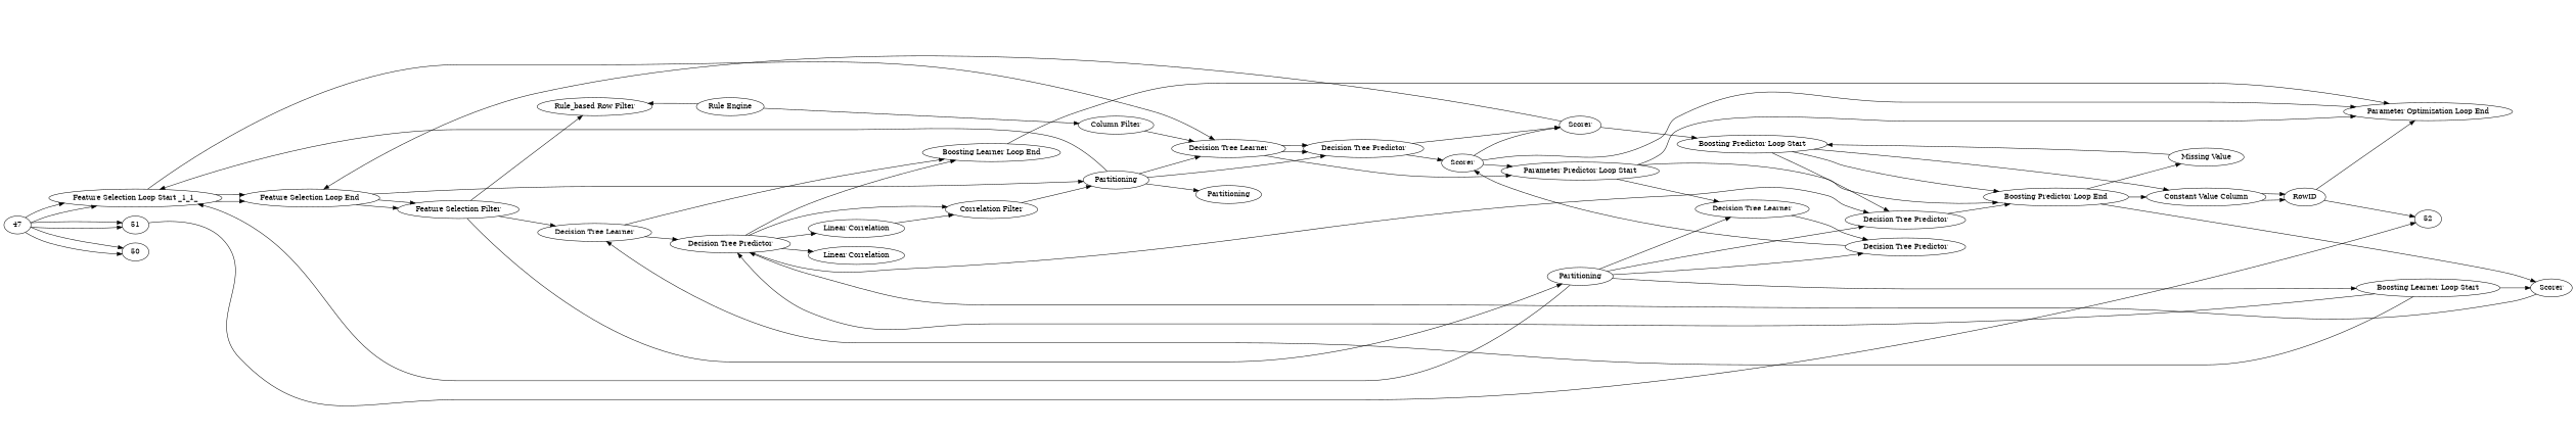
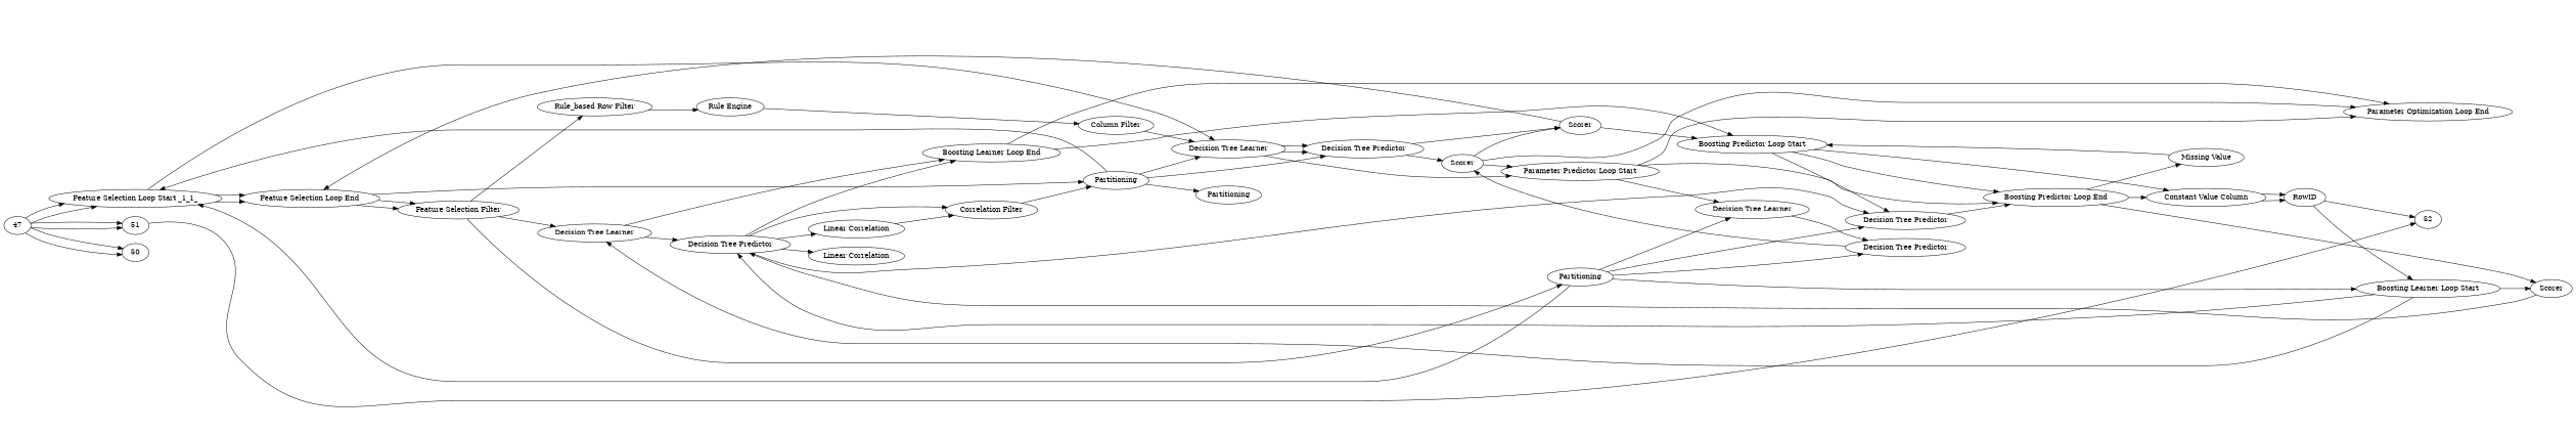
  digraph {
    rankdir=LR
    n1 [label="Feature Selection Loop Start _1_1_"]
    n2 [label="Feature Selection Loop End"]
    n3 [label="Decision Tree Learner"]
    n4 [label="Feature Selection Filter"]
    n5 [label=Partitioning]
    n6 [label="Decision Tree Predictor"]
    n7 [label="Parameter Predictor Loop Start"]
    n8 [label="Decision Tree Learner"]
    n9 [label="Rule_based Row Filter"]
    n10 [label=Partitioning]
    n11 [label=Partitioning]
    n12 [label="Decision Tree Predictor"]
    n13 [label="Boosting Learner Loop End"]
    n14 [label="Rule Engine"]
    n15 [label="Decision Tree Learner"]
    n16 [label="Decision Tree Predictor"]
    n17 [label="Boosting Learner Loop Start"]
    n18 [label="Decision Tree Predictor"]
    n19 [label=Scorer]
    n20 [label=Scorer]
    n21 [label="Boosting Predictor Loop End"]
    n22 [label="Parameter Optimization Loop End"]
    n23 [label="Missing Value"]
    n24 [label="Constant Value Column"]
    n25 [label=Scorer]
    n26 [label="Boosting Predictor Loop Start"]
    n27 [label=RowID]
    52
    n29 [label="Correlation Filter"]
    n30 [label="Linear Correlation"]
    n31 [label="Linear Correlation"]
    n32 [label="Column Filter"]
    47
    51
    50
    n1 -> n2
    n1 -> n2
    n1 -> n3
    n2 -> n4
    n2 -> n4
    n2 -> n5
    n3 -> n6
    n3 -> n6
    n3 -> n7
    n4 -> n8
    n4 -> n9
    n4 -> n10
    n5 -> n1
    n5 -> n3
    n5 -> n6
    n5 -> n11
    n6 -> n19
    n6 -> n20
    n7 -> n15
    n7 -> n21
    n7 -> n22
    n8 -> n12
    n8 -> n13
-   n14 -> n9
+   n9 -> n14
    n10 -> n1
    n10 -> n15
    n10 -> n16
    n10 -> n17
    n10 -> n18
    n12 -> n13
    n12 -> n16
    n12 -> n29
    n12 -> n30
    n12 -> n31
    n13 -> n22
+   n13 -> n26
    n14 -> n32
    n15 -> n18
    n16 -> n21
    n17 -> n8
    n17 -> n12
    n17 -> n25
    n18 -> n20
    n19 -> n2
    n19 -> n26
    n20 -> n7
    n20 -> n19
    n20 -> n22
    n21 -> n23
    n21 -> n24
    n21 -> n25
    n23 -> n26
    n24 -> n27
    n24 -> n27
    n25 -> n12
    n26 -> n16
    n26 -> n21
    n26 -> n24
-   n27 -> n22
+   n27 -> n17
    n27 -> 52
    n29 -> n5
    n30 -> n29
    n32 -> n3
    47 -> n1
    47 -> n1
    47 -> 51
    47 -> 51
    47 -> 50
    47 -> 50
    51 -> 52
  }
